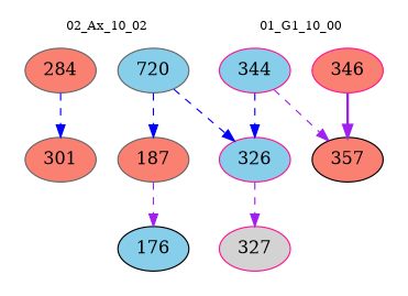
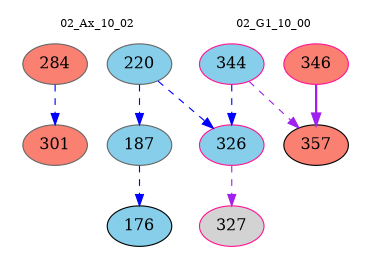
  digraph {
    node [color=gray40 fillcolor=salmon style=filled]
    edge [color=blue style=dashed]
-   n1 [fillcolor=skyblue label=720]
+   n1 [fillcolor=skyblue label=220]
    n2 [label=284]
-   n3 [label=187]
+   n3 [fillcolor=skyblue label=187]
    n4 [label=301]
    n5 [color=black fillcolor=skyblue label=176]
    n6 [color=deeppink fillcolor=skyblue label=344]
    n7 [color=deeppink fillcolor=skyblue label=326]
    n8 [color=black label=357]
    n9 [color=deeppink fillcolor=lightgrey label=327]
    n10 [color=deeppink label=346]
    subgraph cluster_1 {
      color=white
      fontsize=10
      label="02_Ax_10_02"
      n1
      n2
      n3
      n4
      n5
    }
    subgraph cluster_2 {
      color=white
      fontsize=10
-     label="01_G1_10_00"
+     label="02_G1_10_00"
      n6
      n7
      n8
      n9
      n10
    }
    n1 -> n3
    n1 -> n7
    n2 -> n4
-   n3 -> n5 [color=purple]
+   n3 -> n5
    n6 -> n7
    n6 -> n8 [color=purple]
    n7 -> n9 [color=purple]
    n10 -> n8 [color=purple style=bold]
  }
